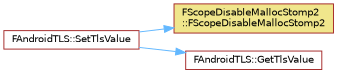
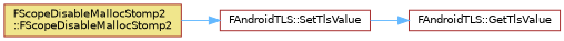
  digraph {
    rankdir=LR
    node [color=brown fillcolor=white fontname=Helvetica fontsize=10 shape=box style=filled]
    edge [color=steelblue1 fontname=Helvetica fontsize=10 labelfontname=Helvetica labelfontsize=10 style=solid]
    n1 [fillcolor=khaki fontcolor=black height=0.2 label="FScopeDisableMallocStomp2\l::FScopeDisableMallocStomp2" width=0.4]
    n2 [height=0.2 label="FAndroidTLS::SetTlsValue" width=0.4]
    n3 [height=0.2 label="FAndroidTLS::GetTlsValue" width=0.4]
-   n2 -> n1
+   n1 -> n2
    n2 -> n3
  }
